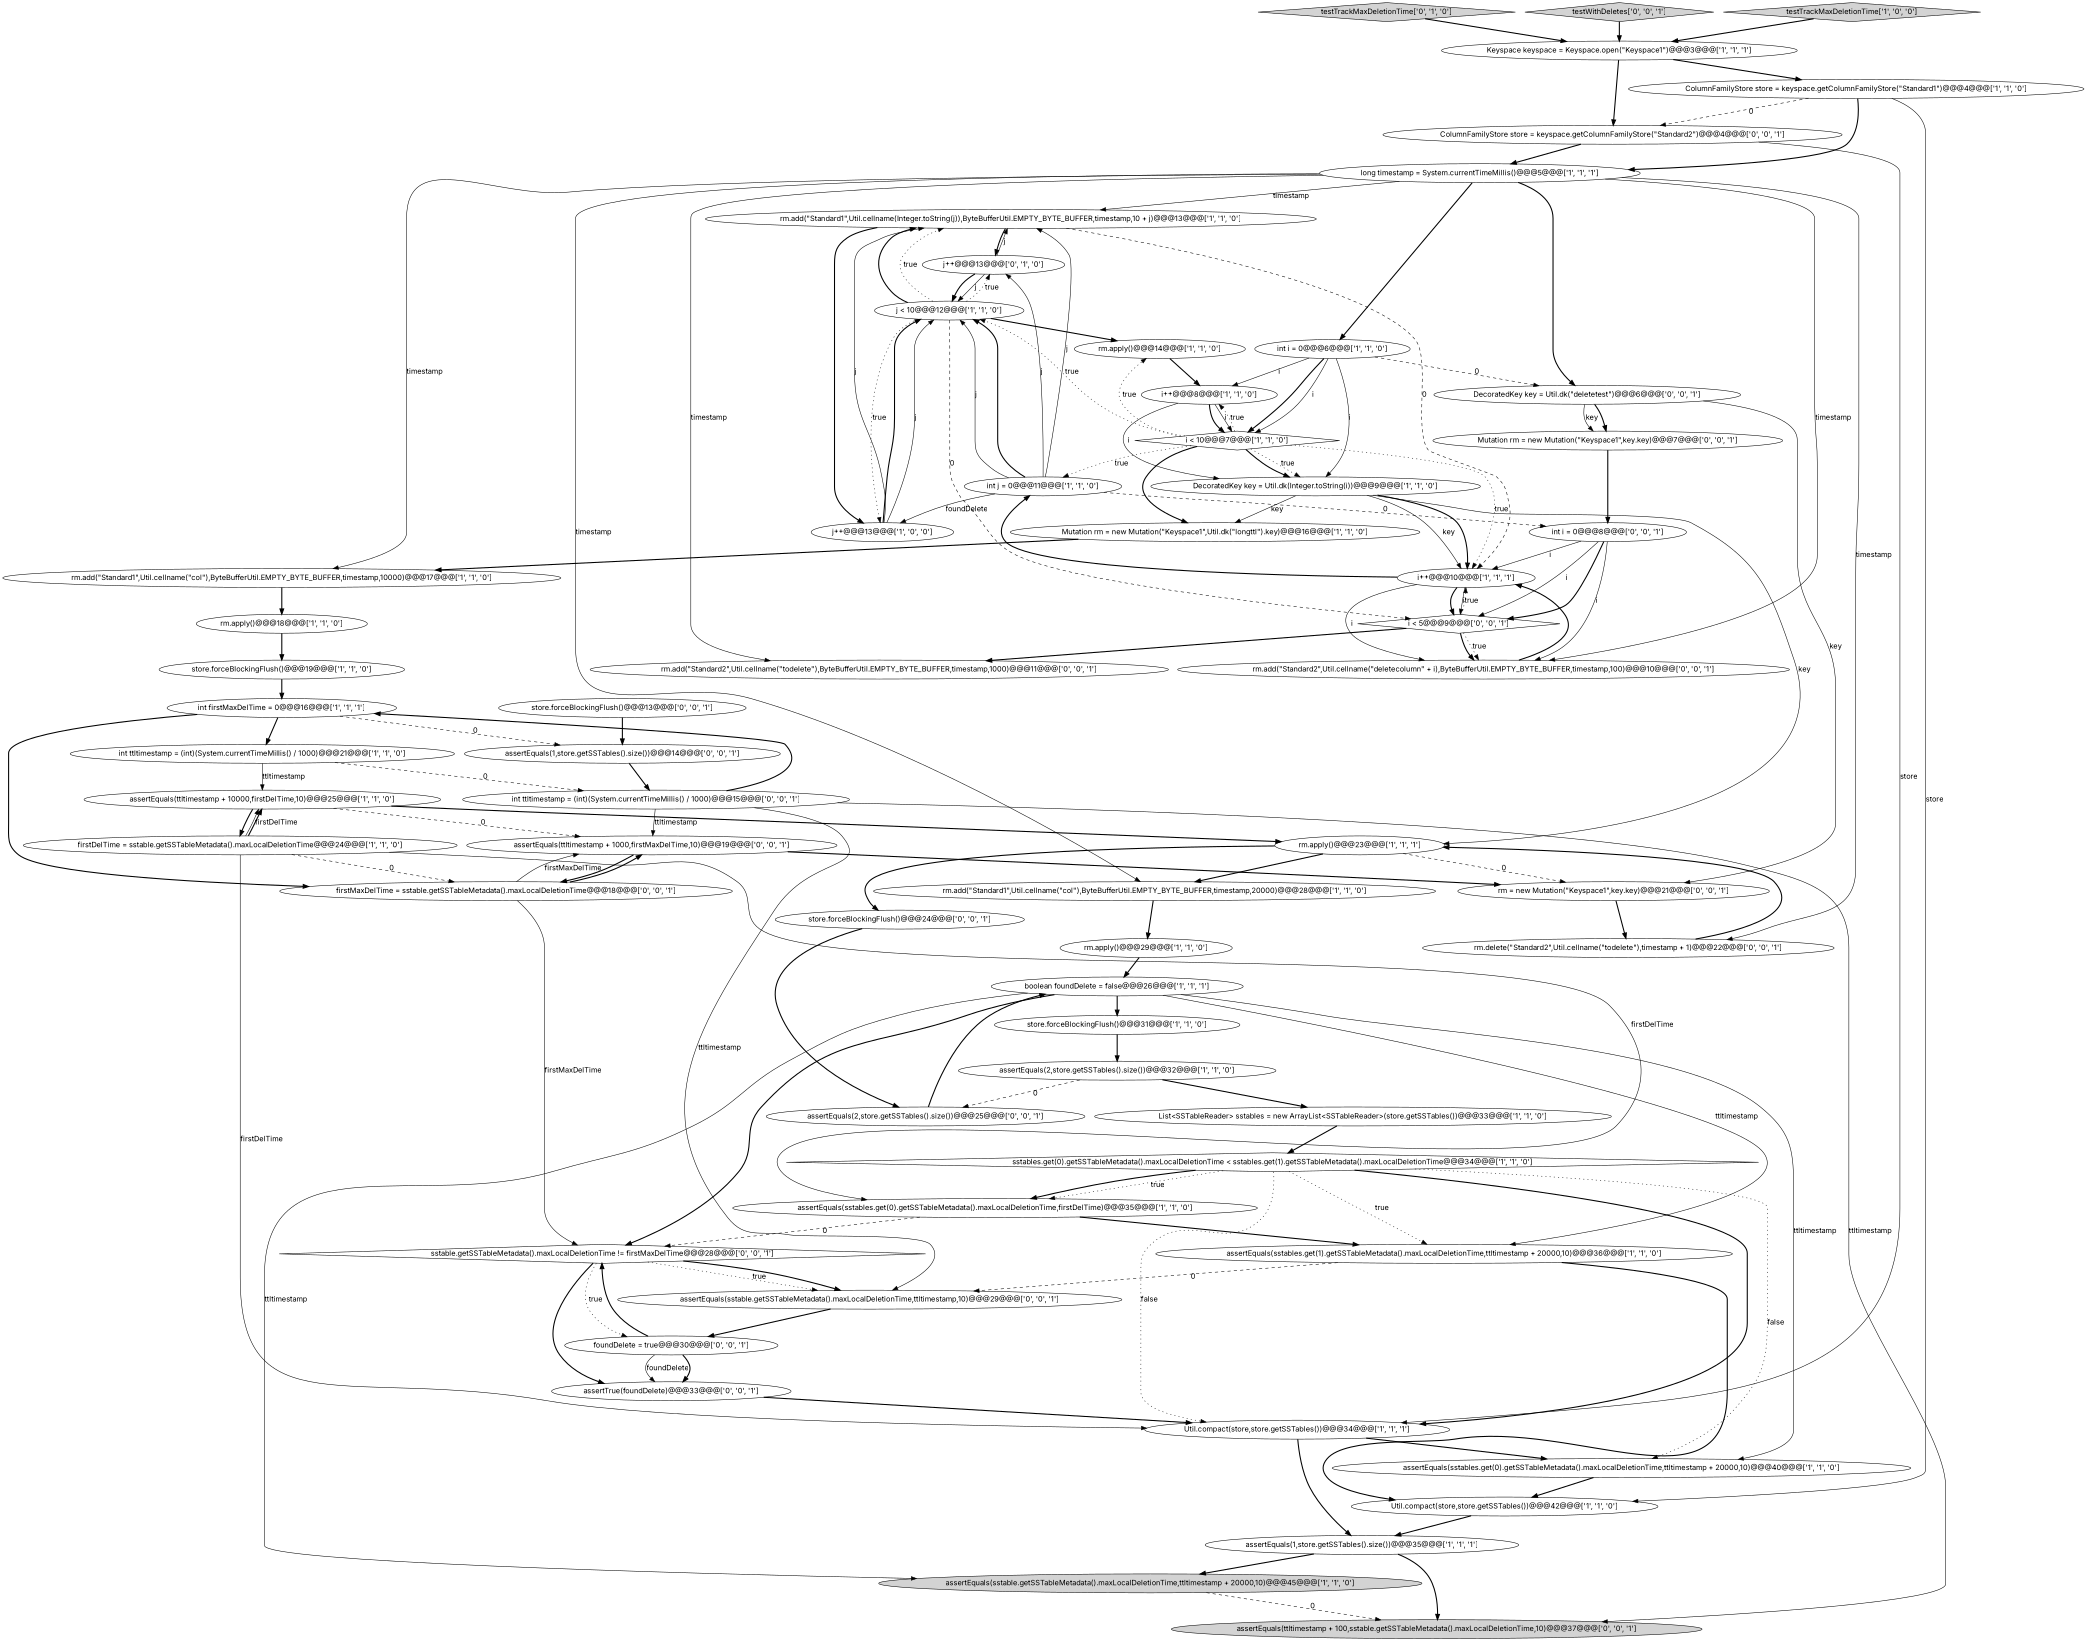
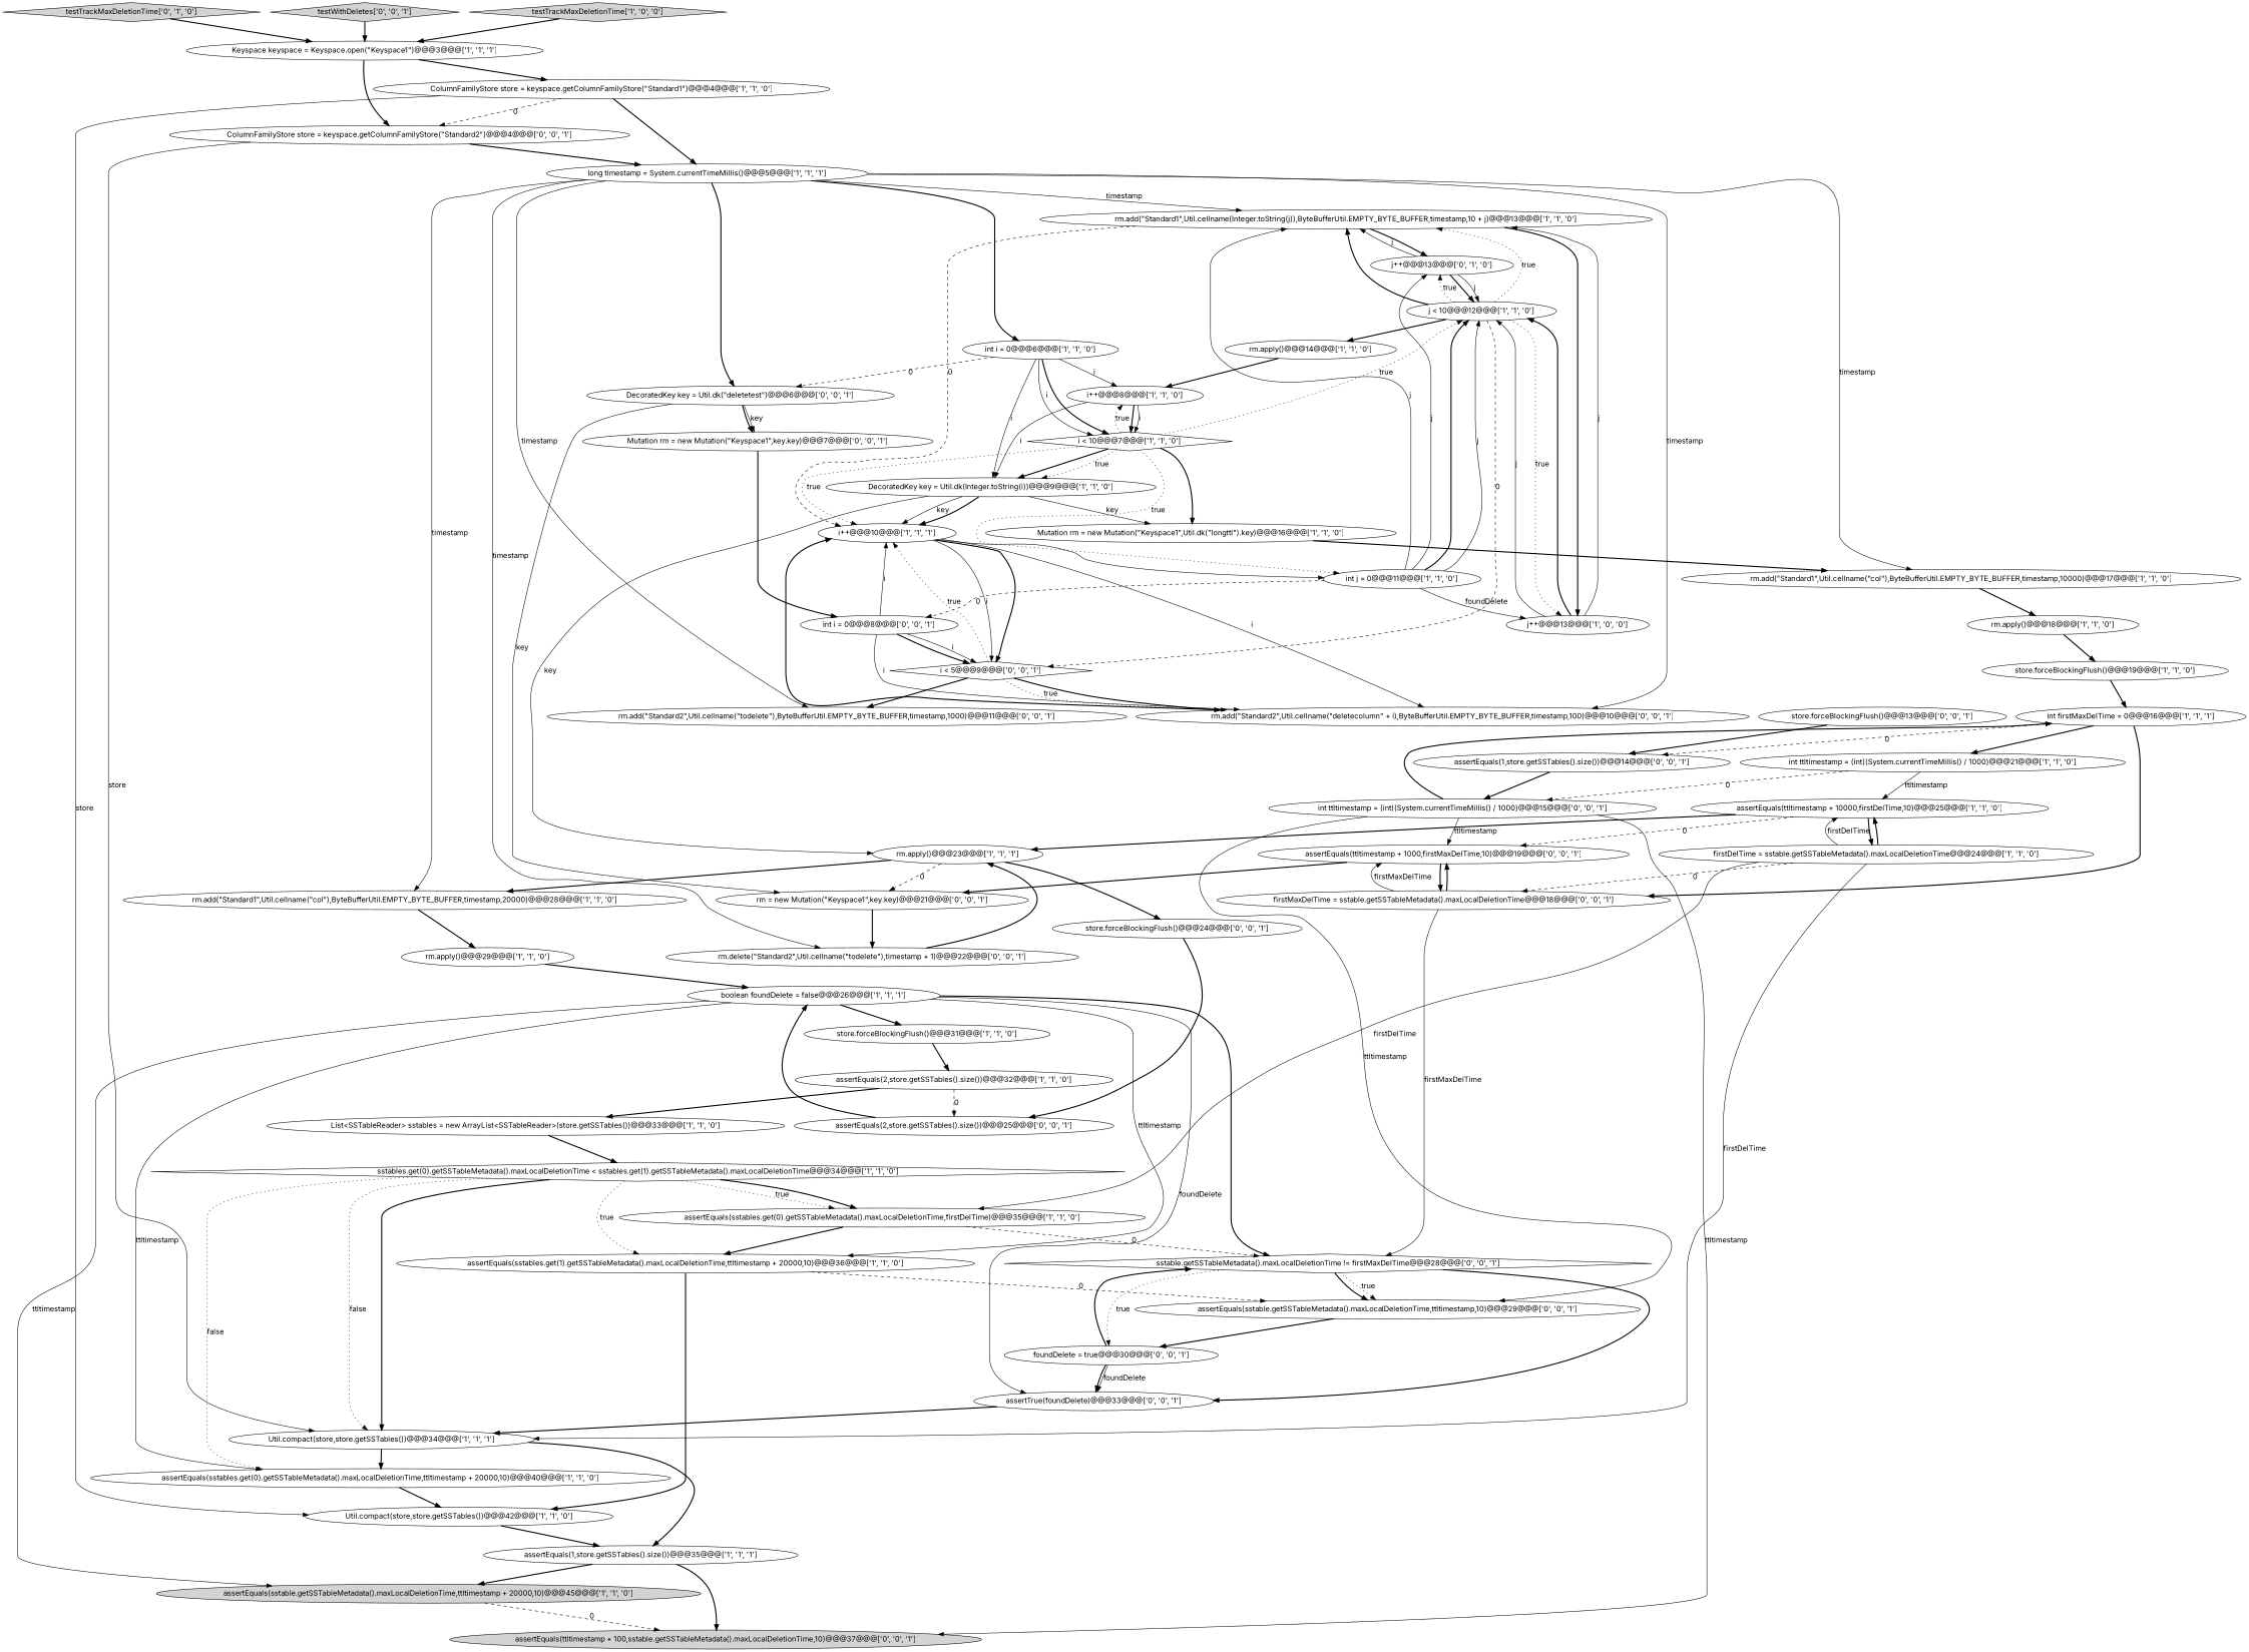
  digraph {
    fontname=Inter
    node [fillcolor=white fontname=Inter shape=ellipse style=filled]
    edge [fontname=Inter style=bold]
    n1 [label="rm.apply()@@@23@@@['1', '1', '1']"]
    n2 [label="rm.add(\"Standard1\",Util.cellname(\"col\"),ByteBufferUtil.EMPTY_BYTE_BUFFER,timestamp,20000)@@@28@@@['1', '1', '0']"]
    n3 [label="rm = new Mutation(\"Keyspace1\",key.key)@@@21@@@['0', '0', '1']"]
    n4 [label="store.forceBlockingFlush()@@@24@@@['0', '0', '1']"]
    n5 [label="rm.apply()@@@29@@@['1', '1', '0']"]
    n6 [label="rm.delete(\"Standard2\",Util.cellname(\"todelete\"),timestamp + 1)@@@22@@@['0', '0', '1']"]
    n7 [label="assertEquals(2,store.getSSTables().size())@@@25@@@['0', '0', '1']"]
    n8 [fillcolor=lightgray label="testTrackMaxDeletionTime['0', '1', '0']" shape=diamond]
    n9 [label="Keyspace keyspace = Keyspace.open(\"Keyspace1\")@@@3@@@['1', '1', '1']"]
    n10 [label="ColumnFamilyStore store = keyspace.getColumnFamilyStore(\"Standard2\")@@@4@@@['0', '0', '1']"]
    n11 [label="ColumnFamilyStore store = keyspace.getColumnFamilyStore(\"Standard1\")@@@4@@@['1', '1', '0']"]
    n12 [label="Util.compact(store,store.getSSTables())@@@42@@@['1', '1', '0']"]
    n13 [label="assertEquals(1,store.getSSTables().size())@@@35@@@['1', '1', '1']"]
    n14 [fillcolor=lightgray label="assertEquals(sstable.getSSTableMetadata().maxLocalDeletionTime,ttltimestamp + 20000,10)@@@45@@@['1', '1', '0']"]
    n15 [fillcolor=lightgray label="assertEquals(ttltimestamp + 100,sstable.getSSTableMetadata().maxLocalDeletionTime,10)@@@37@@@['0', '0', '1']"]
    n16 [label="rm.apply()@@@14@@@['1', '1', '0']"]
    n17 [label="i++@@@8@@@['1', '1', '0']"]
    n18 [label="i < 10@@@7@@@['1', '1', '0']" shape=diamond]
    n19 [label="DecoratedKey key = Util.dk(Integer.toString(i))@@@9@@@['1', '1', '0']"]
    n20 [label="store.forceBlockingFlush()@@@19@@@['1', '1', '0']"]
    n21 [label="int firstMaxDelTime = 0@@@16@@@['1', '1', '1']"]
    n22 [label="assertEquals(1,store.getSSTables().size())@@@14@@@['0', '0', '1']"]
    n23 [label="int ttltimestamp = (int)(System.currentTimeMillis() / 1000)@@@21@@@['1', '1', '0']"]
    n24 [label="firstMaxDelTime = sstable.getSSTableMetadata().maxLocalDeletionTime@@@18@@@['0', '0', '1']"]
    n25 [label="rm.add(\"Standard2\",Util.cellname(\"todelete\"),ByteBufferUtil.EMPTY_BYTE_BUFFER,timestamp,1000)@@@11@@@['0', '0', '1']"]
    n26 [label="assertEquals(sstable.getSSTableMetadata().maxLocalDeletionTime,ttltimestamp,10)@@@29@@@['0', '0', '1']"]
    n27 [label="foundDelete = true@@@30@@@['0', '0', '1']"]
    n28 [label="sstable.getSSTableMetadata().maxLocalDeletionTime != firstMaxDelTime@@@28@@@['0', '0', '1']" shape=diamond]
    n29 [label="assertTrue(foundDelete)@@@33@@@['0', '0', '1']"]
    n30 [label="boolean foundDelete = false@@@26@@@['1', '1', '1']"]
    n31 [label="store.forceBlockingFlush()@@@31@@@['1', '1', '0']"]
    n32 [label="assertEquals(sstables.get(0).getSSTableMetadata().maxLocalDeletionTime,ttltimestamp + 20000,10)@@@40@@@['1', '1', '0']"]
    n33 [label="assertEquals(sstables.get(1).getSSTableMetadata().maxLocalDeletionTime,ttltimestamp + 20000,10)@@@36@@@['1', '1', '0']"]
    n34 [label="assertEquals(2,store.getSSTables().size())@@@32@@@['1', '1', '0']"]
    n35 [label="Util.compact(store,store.getSSTables())@@@34@@@['1', '1', '1']"]
    n36 [label="rm.add(\"Standard1\",Util.cellname(Integer.toString(j)),ByteBufferUtil.EMPTY_BYTE_BUFFER,timestamp,10 + j)@@@13@@@['1', '1', '0']"]
    n37 [label="j++@@@13@@@['0', '1', '0']"]
    n38 [label="j++@@@13@@@['1', '0', '0']"]
    n39 [label="i++@@@10@@@['1', '1', '1']"]
    n40 [label="j < 10@@@12@@@['1', '1', '0']"]
    n41 [label="i < 5@@@9@@@['0', '0', '1']" shape=diamond]
    n42 [label="int j = 0@@@11@@@['1', '1', '0']"]
    n43 [label="rm.add(\"Standard2\",Util.cellname(\"deletecolumn\" + i),ByteBufferUtil.EMPTY_BYTE_BUFFER,timestamp,100)@@@10@@@['0', '0', '1']"]
    n44 [label="rm.add(\"Standard1\",Util.cellname(\"col\"),ByteBufferUtil.EMPTY_BYTE_BUFFER,timestamp,10000)@@@17@@@['1', '1', '0']"]
    n45 [label="rm.apply()@@@18@@@['1', '1', '0']"]
    n46 [label="List<SSTableReader> sstables = new ArrayList<SSTableReader>(store.getSSTables())@@@33@@@['1', '1', '0']"]
    n47 [label="sstables.get(0).getSSTableMetadata().maxLocalDeletionTime < sstables.get(1).getSSTableMetadata().maxLocalDeletionTime@@@34@@@['1', '1', '0']" shape=diamond]
    n48 [label="assertEquals(ttltimestamp + 10000,firstDelTime,10)@@@25@@@['1', '1', '0']"]
    n49 [label="firstDelTime = sstable.getSSTableMetadata().maxLocalDeletionTime@@@24@@@['1', '1', '0']"]
    n50 [label="assertEquals(ttltimestamp + 1000,firstMaxDelTime,10)@@@19@@@['0', '0', '1']"]
    n51 [label="assertEquals(sstables.get(0).getSSTableMetadata().maxLocalDeletionTime,firstDelTime)@@@35@@@['1', '1', '0']"]
    n52 [label="DecoratedKey key = Util.dk(\"deletetest\")@@@6@@@['0', '0', '1']"]
    n53 [label="Mutation rm = new Mutation(\"Keyspace1\",key.key)@@@7@@@['0', '0', '1']"]
    n54 [label="int i = 0@@@8@@@['0', '0', '1']"]
    n55 [label="store.forceBlockingFlush()@@@13@@@['0', '0', '1']"]
    n56 [fillcolor=lightgray label="testWithDeletes['0', '0', '1']" shape=diamond]
    n57 [label="int ttltimestamp = (int)(System.currentTimeMillis() / 1000)@@@15@@@['0', '0', '1']"]
    n58 [label="Mutation rm = new Mutation(\"Keyspace1\",Util.dk(\"longttl\").key)@@@16@@@['1', '1', '0']"]
    n59 [label="int i = 0@@@6@@@['1', '1', '0']"]
    n60 [label="long timestamp = System.currentTimeMillis()@@@5@@@['1', '1', '1']"]
    n61 [fillcolor=lightgray label="testTrackMaxDeletionTime['1', '0', '0']" shape=diamond]
    n1 -> n2
    n1 -> n3 [label=0 style=dashed]
    n1 -> n4
    n2 -> n5
    n3 -> n6
    n4 -> n7
    n5 -> n30
    n6 -> n1
    n7 -> n30
    n8 -> n9
    n9 -> n10
    n9 -> n11
    n10 -> n35 [label=store style=solid]
    n10 -> n60
    n11 -> n10 [label=0 style=dashed]
    n11 -> n12 [label=store style=solid]
    n11 -> n60
    n12 -> n13
    n13 -> n14
    n13 -> n15
    n14 -> n15 [label=0 style=dashed]
    n16 -> n17
    n17 -> n18
    n17 -> n18 [label=i style=solid]
    n17 -> n19 [label=i style=solid]
-   n18 -> n16 [label=true style=dotted]
    n18 -> n17 [label=true style=dotted]
    n18 -> n19 [label=true style=dotted]
    n18 -> n19
    n18 -> n39 [label=true style=dotted]
    n18 -> n40 [label=true style=dotted]
    n18 -> n42 [label=true style=dotted]
    n18 -> n58
    n19 -> n1 [label=key style=solid]
    n19 -> n39 [label=key style=solid]
    n19 -> n39
    n19 -> n58 [label=key style=solid]
    n20 -> n21
    n21 -> n22 [label=0 style=dashed]
    n21 -> n23
    n21 -> n24
    n22 -> n57
    n23 -> n48 [label=ttltimestamp style=solid]
    n23 -> n57 [label=0 style=dashed]
    n24 -> n28 [label=firstMaxDelTime style=solid]
    n24 -> n50
    n24 -> n50 [label=firstMaxDelTime style=solid]
    n26 -> n27
    n27 -> n28
    n27 -> n29 [label=foundDelete style=solid]
    n27 -> n29
    n28 -> n26 [label=true style=dotted]
    n28 -> n26
    n28 -> n27 [label=true style=dotted]
    n28 -> n29
    n29 -> n35
    n30 -> n14 [label=ttltimestamp style=solid]
    n30 -> n28
+   n30 -> n29 [label=foundDelete style=solid]
    n30 -> n31
    n30 -> n32 [label=ttltimestamp style=solid]
    n30 -> n33 [label=ttltimestamp style=solid]
    n31 -> n34
    n32 -> n12
    n33 -> n12
    n33 -> n26 [label=0 style=dashed]
    n34 -> n7 [label=0 style=dashed]
    n34 -> n46
    n35 -> n13
    n35 -> n32
    n36 -> n37
    n36 -> n38
    n36 -> n39 [label=0 style=dashed]
    n37 -> n36 [label=j style=solid]
    n37 -> n40
    n37 -> n40 [label=j style=solid]
    n38 -> n36 [label=j style=solid]
    n38 -> n40
    n38 -> n40 [label=j style=solid]
    n39 -> n41
    n39 -> n41 [label=i style=solid]
-   n39 -> n42
+   n39 -> n42 [style=solid]
    n39 -> n43 [label=i style=solid]
    n40 -> n16
    n40 -> n36
    n40 -> n36 [label=true style=dotted]
    n40 -> n37 [label=true style=dotted]
    n40 -> n38 [label=true style=dotted]
    n40 -> n41 [label=0 style=dashed]
    n41 -> n25
    n41 -> n39 [label=true style=dotted]
    n41 -> n43
    n41 -> n43 [label=true style=dotted]
    n42 -> n36 [label=j style=solid]
    n42 -> n37 [label=j style=solid]
    n42 -> n38 [label=foundDelete style=solid]
    n42 -> n40 [label=j style=solid]
    n42 -> n40
    n42 -> n54 [label=0 style=dashed]
    n43 -> n39
    n44 -> n45
    n45 -> n20
    n46 -> n47
    n47 -> n32 [label=false style=dotted]
    n47 -> n33 [label=true style=dotted]
    n47 -> n35 [label=false style=dotted]
    n47 -> n35
    n47 -> n51 [label=true style=dotted]
    n47 -> n51
    n48 -> n1
    n48 -> n49
    n48 -> n50 [label=0 style=dashed]
    n49 -> n24 [label=0 style=dashed]
    n49 -> n35 [label=firstDelTime style=solid]
    n49 -> n48
    n49 -> n48 [label=firstDelTime style=solid]
    n49 -> n51 [label=firstDelTime style=solid]
    n50 -> n3
    n50 -> n24
    n51 -> n28 [label=0 style=dashed]
    n51 -> n33
    n52 -> n3 [label=key style=solid]
    n52 -> n53
    n52 -> n53 [label=key style=solid]
    n53 -> n54
    n54 -> n39 [label=i style=solid]
    n54 -> n41
    n54 -> n41 [label=i style=solid]
    n54 -> n43 [label=i style=solid]
    n55 -> n22
    n56 -> n9
    n57 -> n15 [label=ttltimestamp style=solid]
    n57 -> n21
    n57 -> n26 [label=ttltimestamp style=solid]
    n57 -> n50 [label=ttltimestamp style=solid]
    n58 -> n44
    n59 -> n17 [label=i style=solid]
    n59 -> n18
    n59 -> n18 [label=i style=solid]
    n59 -> n19 [label=i style=solid]
    n59 -> n52 [label=0 style=dashed]
    n60 -> n2 [label=timestamp style=solid]
    n60 -> n6 [label=timestamp style=solid]
    n60 -> n25 [label=timestamp style=solid]
    n60 -> n36 [label=timestamp style=solid]
    n60 -> n43 [label=timestamp style=solid]
    n60 -> n44 [label=timestamp style=solid]
    n60 -> n52
    n60 -> n59
    n61 -> n9
  }
